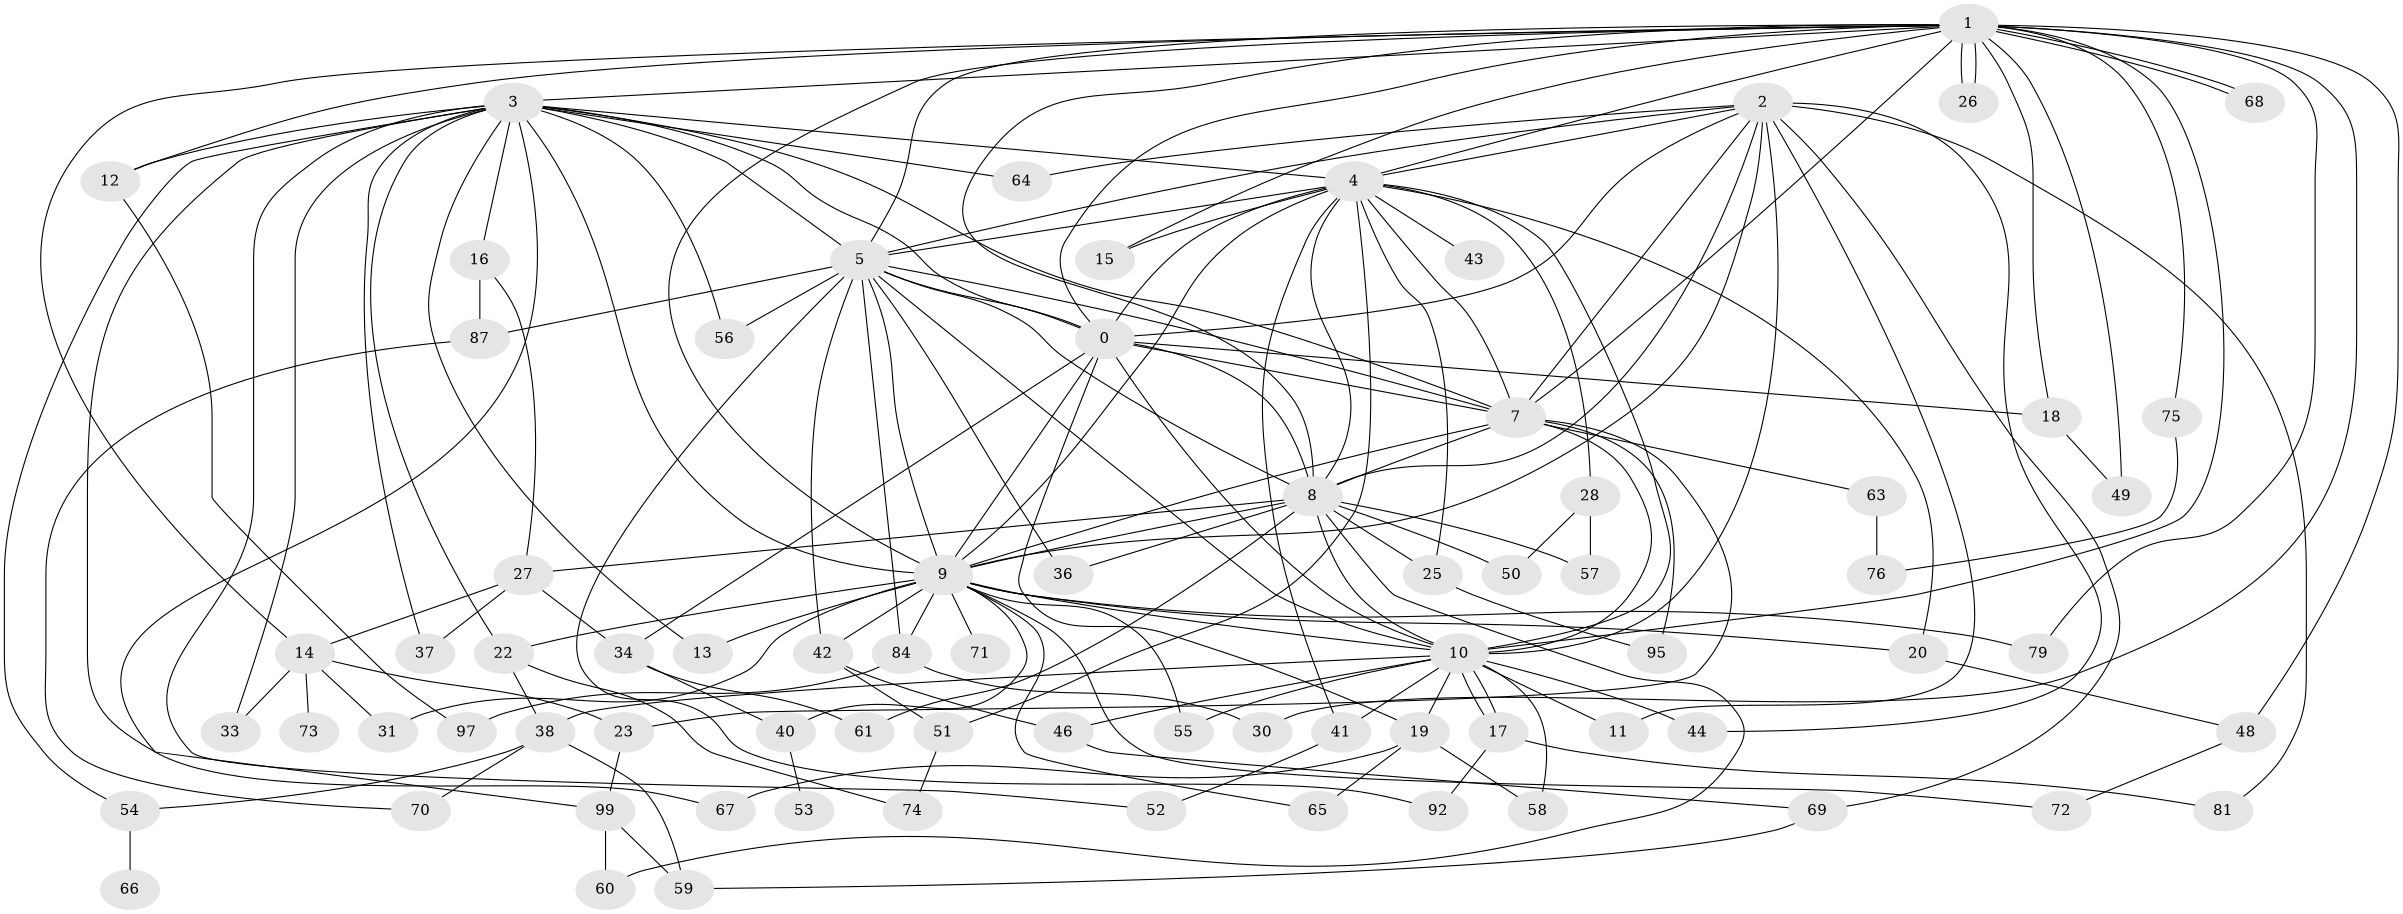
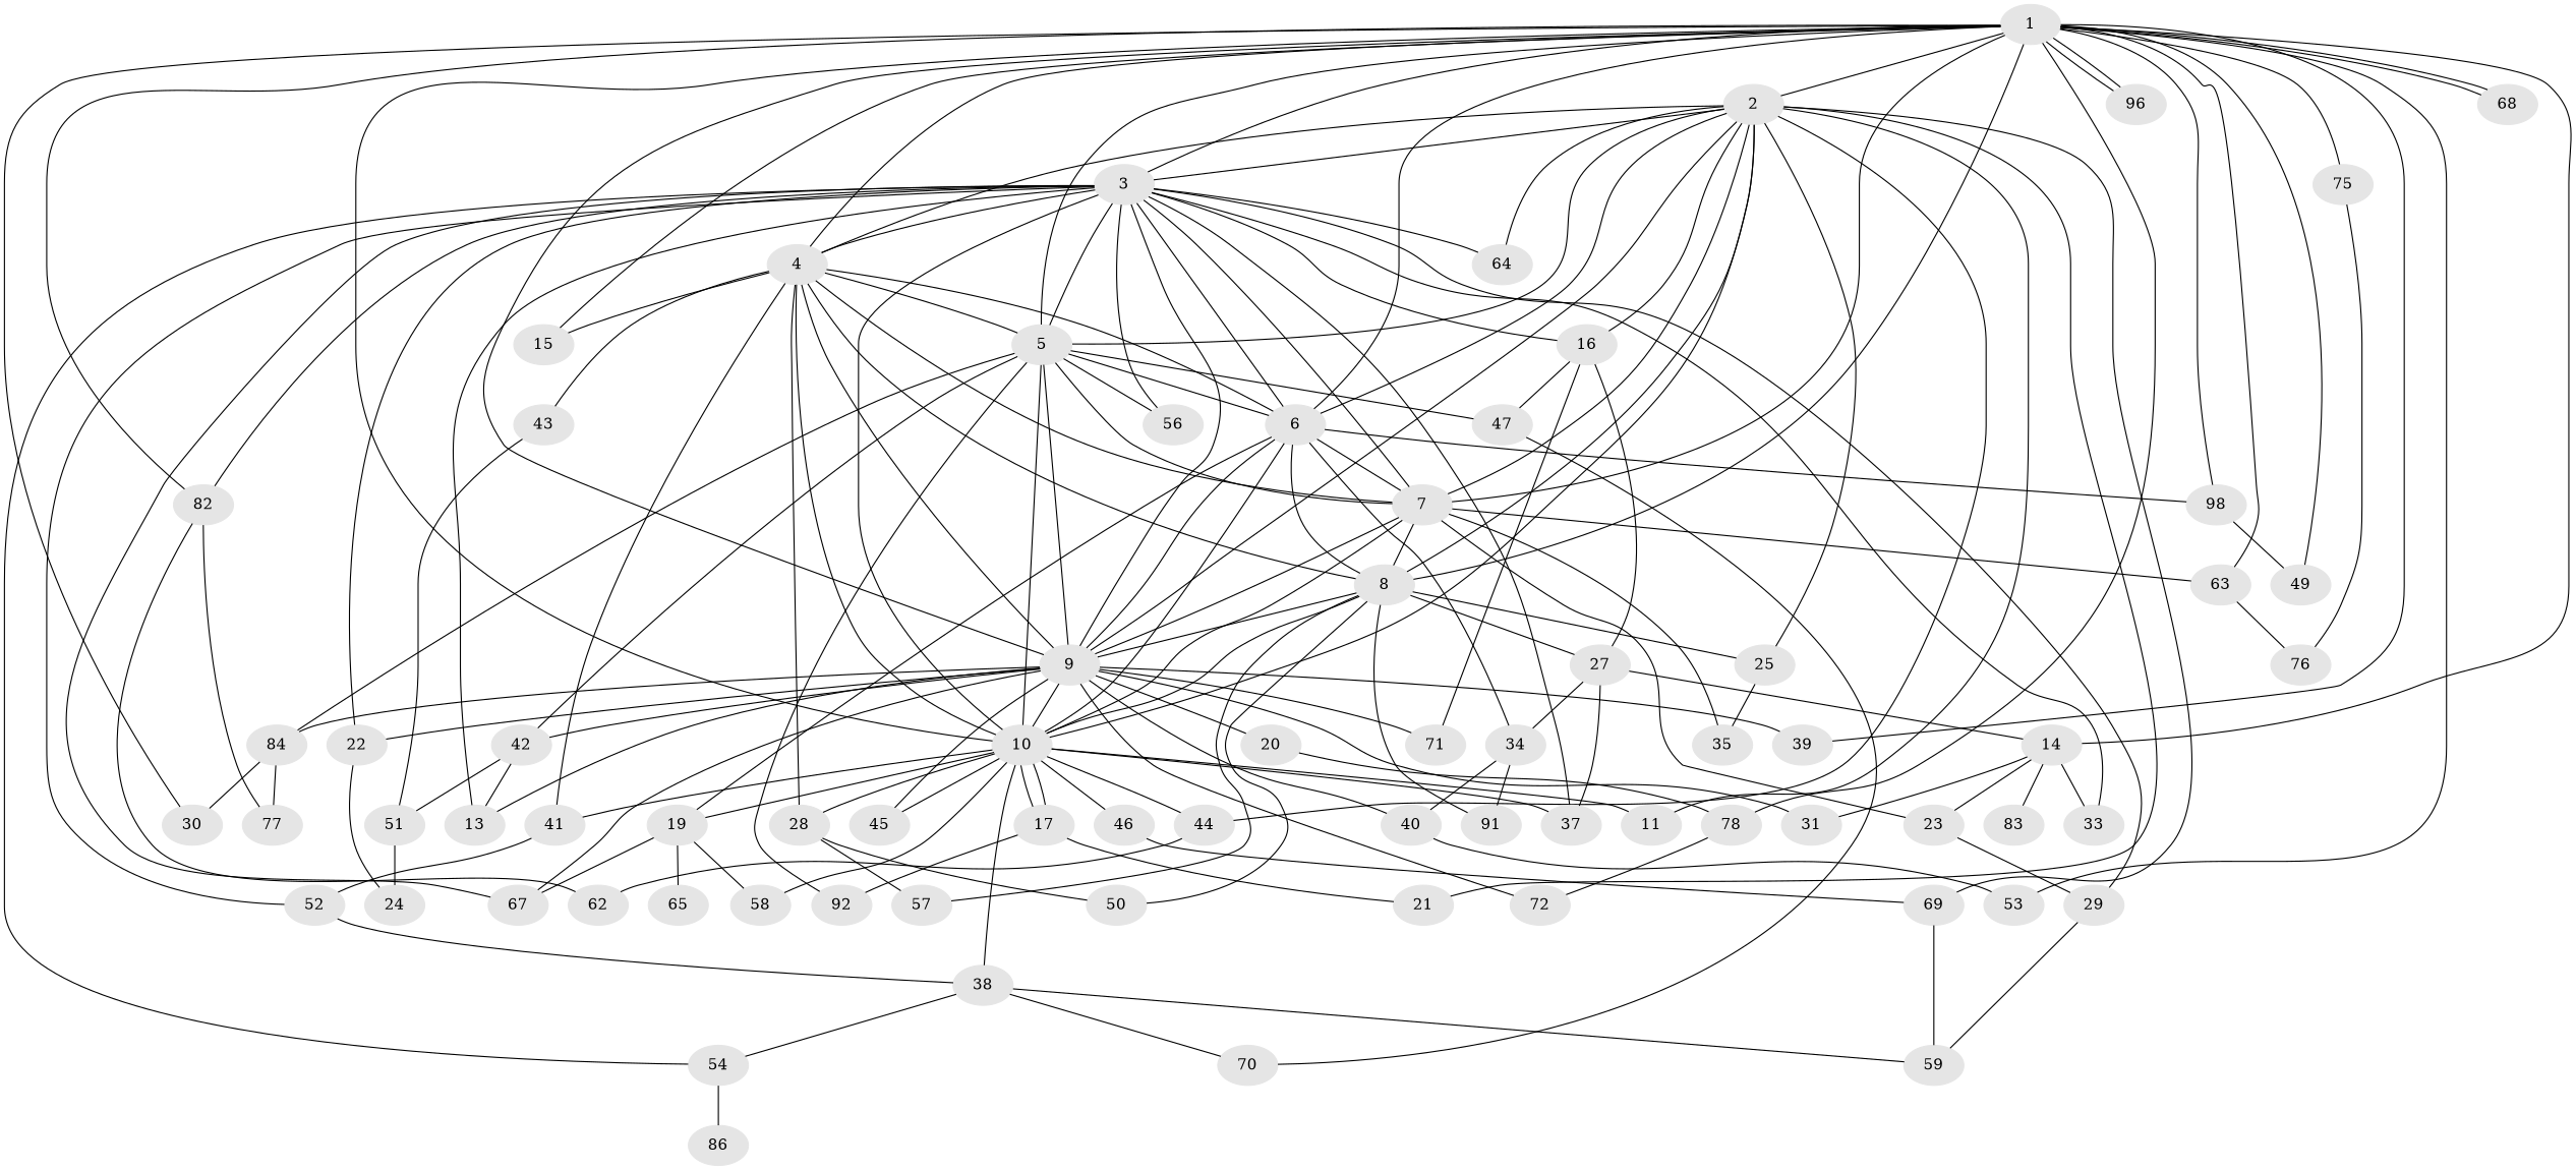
  graph {
    node [color=gray90 style=filled]
    1
    2
    3
    4
    5
-   6 [label=0]
+   6
    7
    8
    9
    10
-   12
+   12 [label=82]
    14
    15
-   18
-   26
+   18 [label=98]
+   26 [label=96]
    30
-   39 [label=79]
-   48
+   39
+   48 [label=78]
    49
    53
    63
    68
    75
    11
    16
-   21 [label=81]
+   21
    25
    44
    64
    69
    13
    22
-   29 [label=99]
+   29
    33
    52
    54
    56
    67
    37
    20
    28
    41
    43
    51
    n45 [label=84]
    n46 [label=92]
-   36
    42
-   47 [label=87]
+   47
    19
    34
    23
-   35 [label=95]
+   35
    27
    50
    57
-   60
-   61
+   61 [label=91]
    31
    40
-   45 [label=55]
+   45
    65
    71
    72
    17
    38
    46
    58
-   77 [label=97]
-   73
+   62
+   77
+   73 [label=83]
    76
    59
-   74
-   66
+   74 [label=24]
+   66 [label=86]
    70
+   1 -- 2
    1 -- 3
    1 -- 4
    1 -- 5
    1 -- 6
    1 -- 7
    1 -- 8
    1 -- 9
    1 -- 10
    1 -- 12
    1 -- 14
    1 -- 15
    1 -- 18
    1 -- 26
    1 -- 26
    1 -- 30
    1 -- 39
    1 -- 48
    1 -- 49
+   1 -- 53
+   1 -- 63
    1 -- 68
    1 -- 68
    1 -- 75
+   2 -- 3
    2 -- 4
    2 -- 5
    2 -- 6
    2 -- 7
    2 -- 8
    2 -- 9
    2 -- 10
    2 -- 11
+   2 -- 16
    2 -- 21
-   4 -- 25
+   2 -- 25
    2 -- 44
    2 -- 64
    2 -- 69
    3 -- 4
    3 -- 5
    3 -- 6
    3 -- 7
    3 -- 9
+   3 -- 10
    3 -- 12
    3 -- 16
    3 -- 64
    3 -- 13
    3 -- 22
    3 -- 29
    3 -- 33
    3 -- 52
    3 -- 54
    3 -- 56
    3 -- 67
    3 -- 37
    4 -- 5
    4 -- 6
    4 -- 7
    4 -- 8
    4 -- 9
    4 -- 10
    4 -- 15
-   4 -- 20
    4 -- 28
    4 -- 41
    4 -- 43
-   4 -- 51
+   43 -- 51
    5 -- 6
    5 -- 7
-   5 -- 8
    5 -- 9
    5 -- 10
    5 -- 56
    5 -- n45
    5 -- n46
-   5 -- 36
    5 -- 42
    5 -- 47
    6 -- 7
    6 -- 8
    6 -- 9
    6 -- 10
    6 -- 18
    6 -- 19
    6 -- 34
    7 -- 8
    7 -- 9
    7 -- 10
    7 -- 63
    7 -- 23
    7 -- 35
    8 -- 9
    8 -- 10
    8 -- 25
-   8 -- 36
    8 -- 27
    8 -- 50
    8 -- 57
-   8 -- 60
    8 -- 61
    9 -- 10
    9 -- 39
    9 -- 13
    9 -- 22
    9 -- 20
    9 -- n45
    9 -- 42
    9 -- 31
    9 -- 40
    9 -- 45
-   9 -- 65
+   9 -- 67
    9 -- 71
    9 -- 72
    10 -- 11
    10 -- 44
+   10 -- 37
+   10 -- 28
    10 -- 41
    10 -- 19
    10 -- 45
    10 -- 17
    10 -- 17
    10 -- 38
    10 -- 46
    10 -- 58
+   12 -- 62
    12 -- 77
    14 -- 33
    14 -- 23
    14 -- 31
    14 -- 73
    18 -- 49
    48 -- 72
    63 -- 76
    75 -- 76
    16 -- 47
    16 -- 27
+   16 -- 71
    25 -- 35
+   44 -- 62
    69 -- 59
-   22 -- 38
+   52 -- 38
    22 -- 74
-   29 -- 60
    29 -- 59
    54 -- 66
    20 -- 48
    28 -- 50
    28 -- 57
    41 -- 52
    51 -- 74
    n45 -- 30
    n45 -- 77
    42 -- 51
-   42 -- 46
+   42 -- 13
    47 -- 70
    19 -- 67
    19 -- 65
    19 -- 58
    34 -- 61
    34 -- 40
    23 -- 29
    27 -- 14
    27 -- 37
    27 -- 34
    40 -- 53
    17 -- 21
    17 -- n46
    38 -- 54
    38 -- 59
    38 -- 70
    46 -- 69
  }
